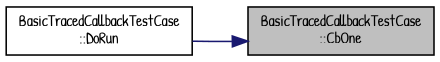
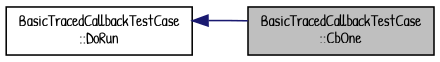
  digraph {
    rankdir=RL
    fontname="Patrick Hand"
    node [color=black fontname="Patrick Hand" fontsize=10 shape=record style=filled]
    n1 [fillcolor=grey75 fontcolor=black height=0.2 label="BasicTracedCallbackTestCase\l::CbOne" width=0.4]
    n2 [fillcolor=white height=0.2 label="BasicTracedCallbackTestCase\l::DoRun" width=0.4]
-   n1 -> n2 [color=midnightblue dir=back fontname="Patrick Hand" fontsize=10 labelfontname=Helvetica labelfontsize=10 style=solid]
+   n2 -> n1 [color=midnightblue dir=back fontname="Patrick Hand" fontsize=10 labelfontname=Helvetica labelfontsize=10 style=solid]
  }
